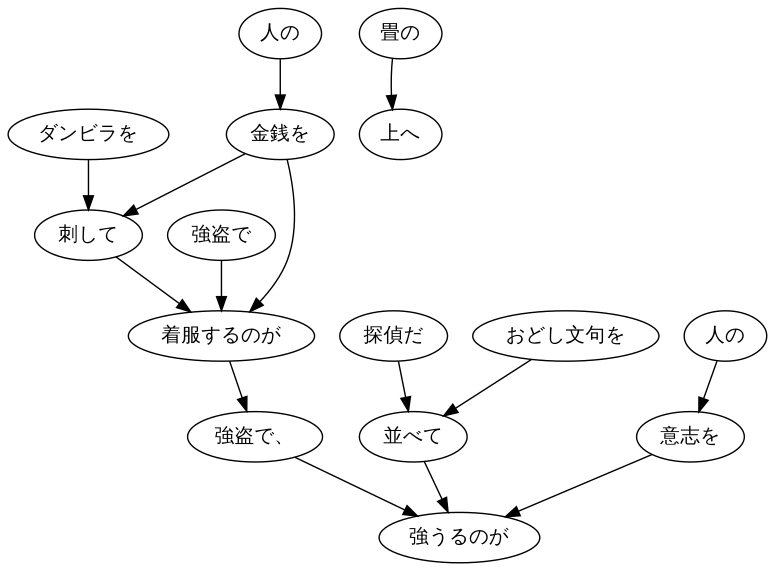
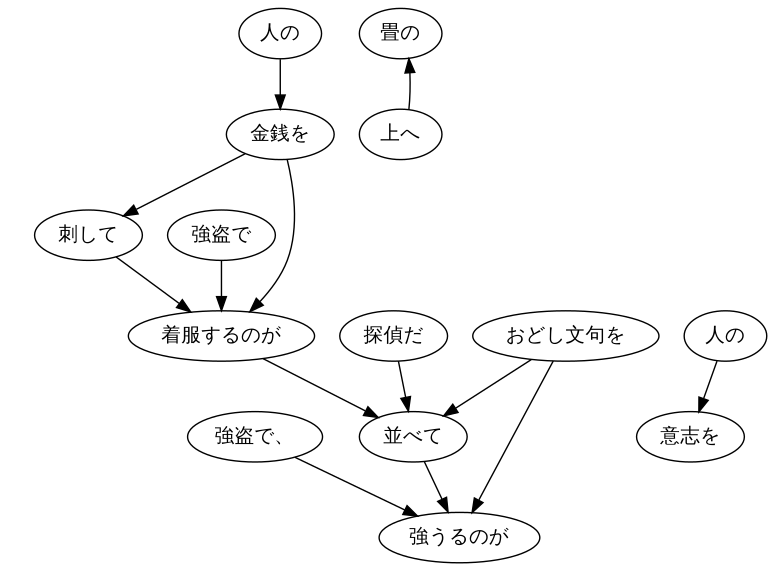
  digraph {
-   n1 [label="ダンビラを"]
    n2 [label="刺して"]
    n3 [label="着服するのが"]
    n4 [label="畳の"]
    n5 [label="上へ"]
    n6 [label="強盗で、"]
    n7 [label="強盗で"]
    n8 [label="人の"]
    n9 [label="金銭を"]
    n10 [label="強うるのが"]
    n11 [label="おどし文句を"]
    n12 [label="並べて"]
    n13 [label="探偵だ"]
    n14 [label="人の"]
    n15 [label="意志を"]
-   n1 -> n2
    n2 -> n3
-   n3 -> n6
-   n4 -> n5
+   n3 -> n12
+   n5 -> n4
    n6 -> n10
    n7 -> n3
    n8 -> n9
    n9 -> n2
    n9 -> n3
    n11 -> n12
    n12 -> n10
    n13 -> n12
    n14 -> n15
-   n15 -> n10
+   n11 -> n10
  }
